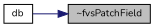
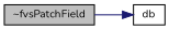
  digraph {
    rankdir=LR
    fontname=Nunito
    node [color=black fontname=Nunito fontsize=10 shape=record]
    n1 [fillcolor=grey75 fontcolor=black height=0.2 label="~fvsPatchField" style=filled width=0.4]
    n2 [height=0.2 label=db width=0.4]
-   n2 -> n1 [color=midnightblue fontname=Nunito fontsize=10 labelfontname=Helvetica labelfontsize=10 style=solid]
+   n1 -> n2 [color=midnightblue fontname=Nunito fontsize=10 labelfontname=Helvetica labelfontsize=10 style=solid]
  }
